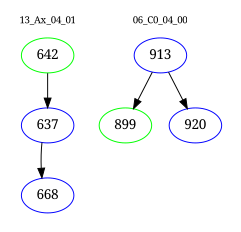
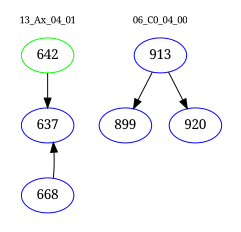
  digraph {
    fontname="Noto Serif"
    node [color=blue fontname="Noto Serif"]
    edge [color=black fontname="Noto Serif"]
    n1 [label=637]
    n2 [color=green label=642]
    n3 [label=668]
    n4 [label=913]
-   n5 [color=green label=899]
+   n5 [label=899]
    n6 [label=920]
    subgraph cluster_1 {
      color=white
      fontsize=10
      label="13_Ax_04_01"
      n1
      n2
      n3
    }
    subgraph cluster_2 {
      color=white
      fontsize=10
      label="06_C0_04_00"
      n4
      n5
      n6
    }
-   n1 -> n3
+   n3 -> n1
    n2 -> n1
    n4 -> n5
    n4 -> n6
  }
